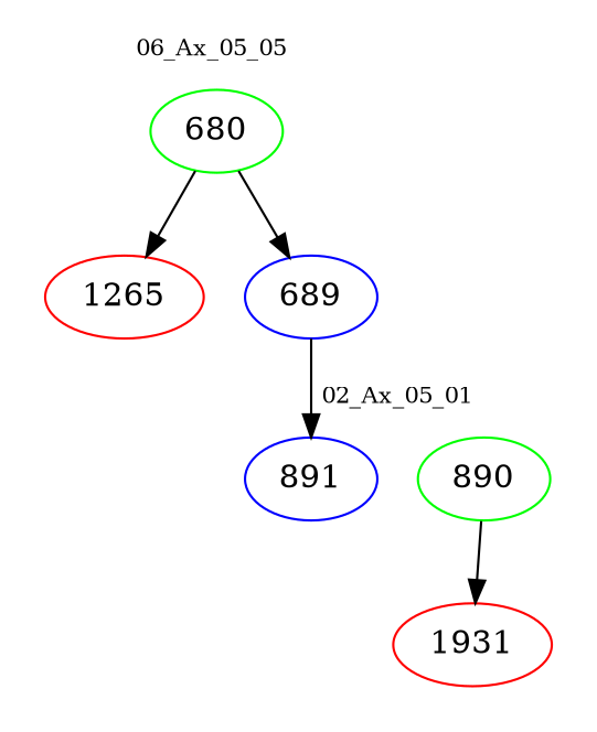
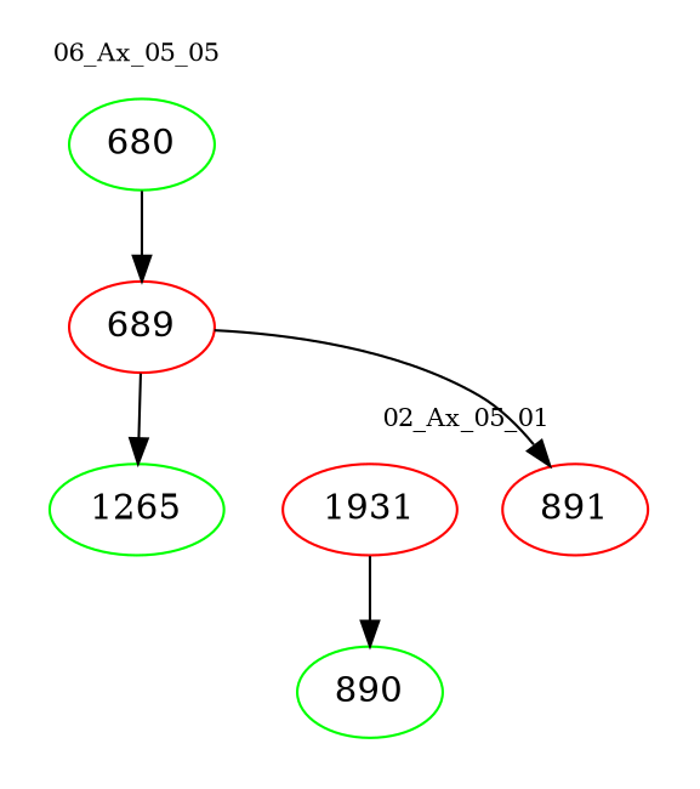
  digraph {
    node [color=green]
    edge [color=black]
    n1 [label=680]
-   n2 [color=red label=1265]
-   n3 [color=blue label=689]
+   n2 [label=1265]
+   n3 [color=red label=689]
    n4 [label=890]
-   n5 [color=blue label=891]
+   n5 [color=red label=891]
    n6 [color=red label=1931]
    subgraph cluster_1 {
      color=white
      fontsize=10
      label="06_Ax_05_05"
      n1
      n2
      n3
    }
    subgraph cluster_2 {
      color=white
      fontsize=10
      label="02_Ax_05_01"
      n4
      n5
      n6
    }
-   n1 -> n2
+   n3 -> n2
    n1 -> n3
    n3 -> n5
-   n4 -> n6
+   n6 -> n4
  }
